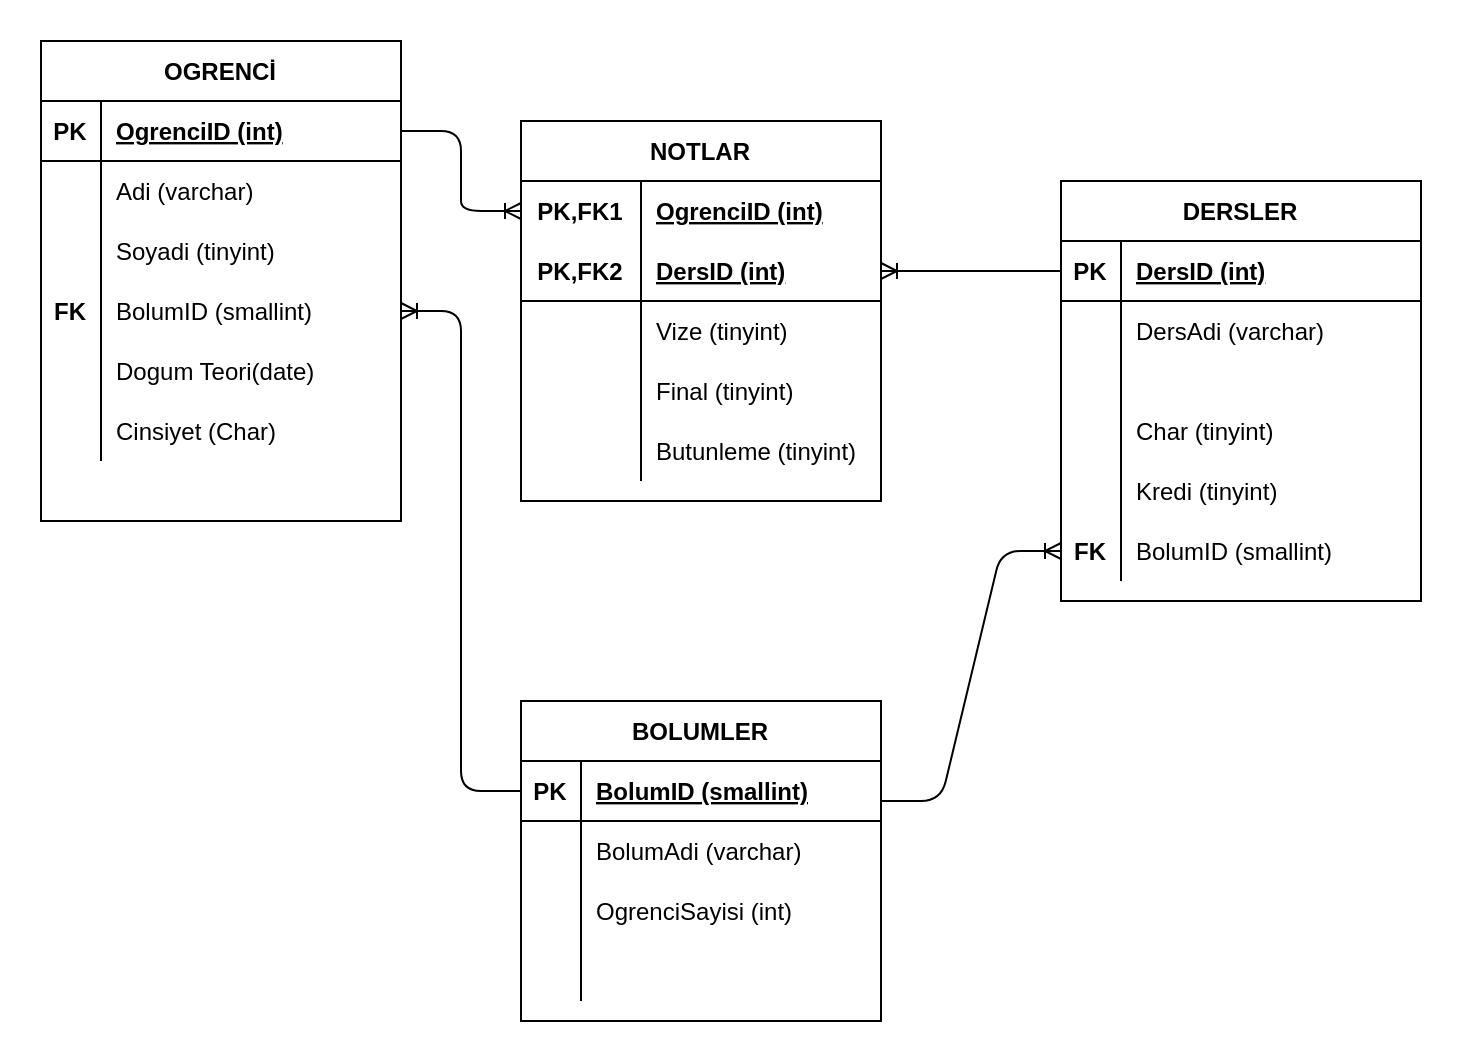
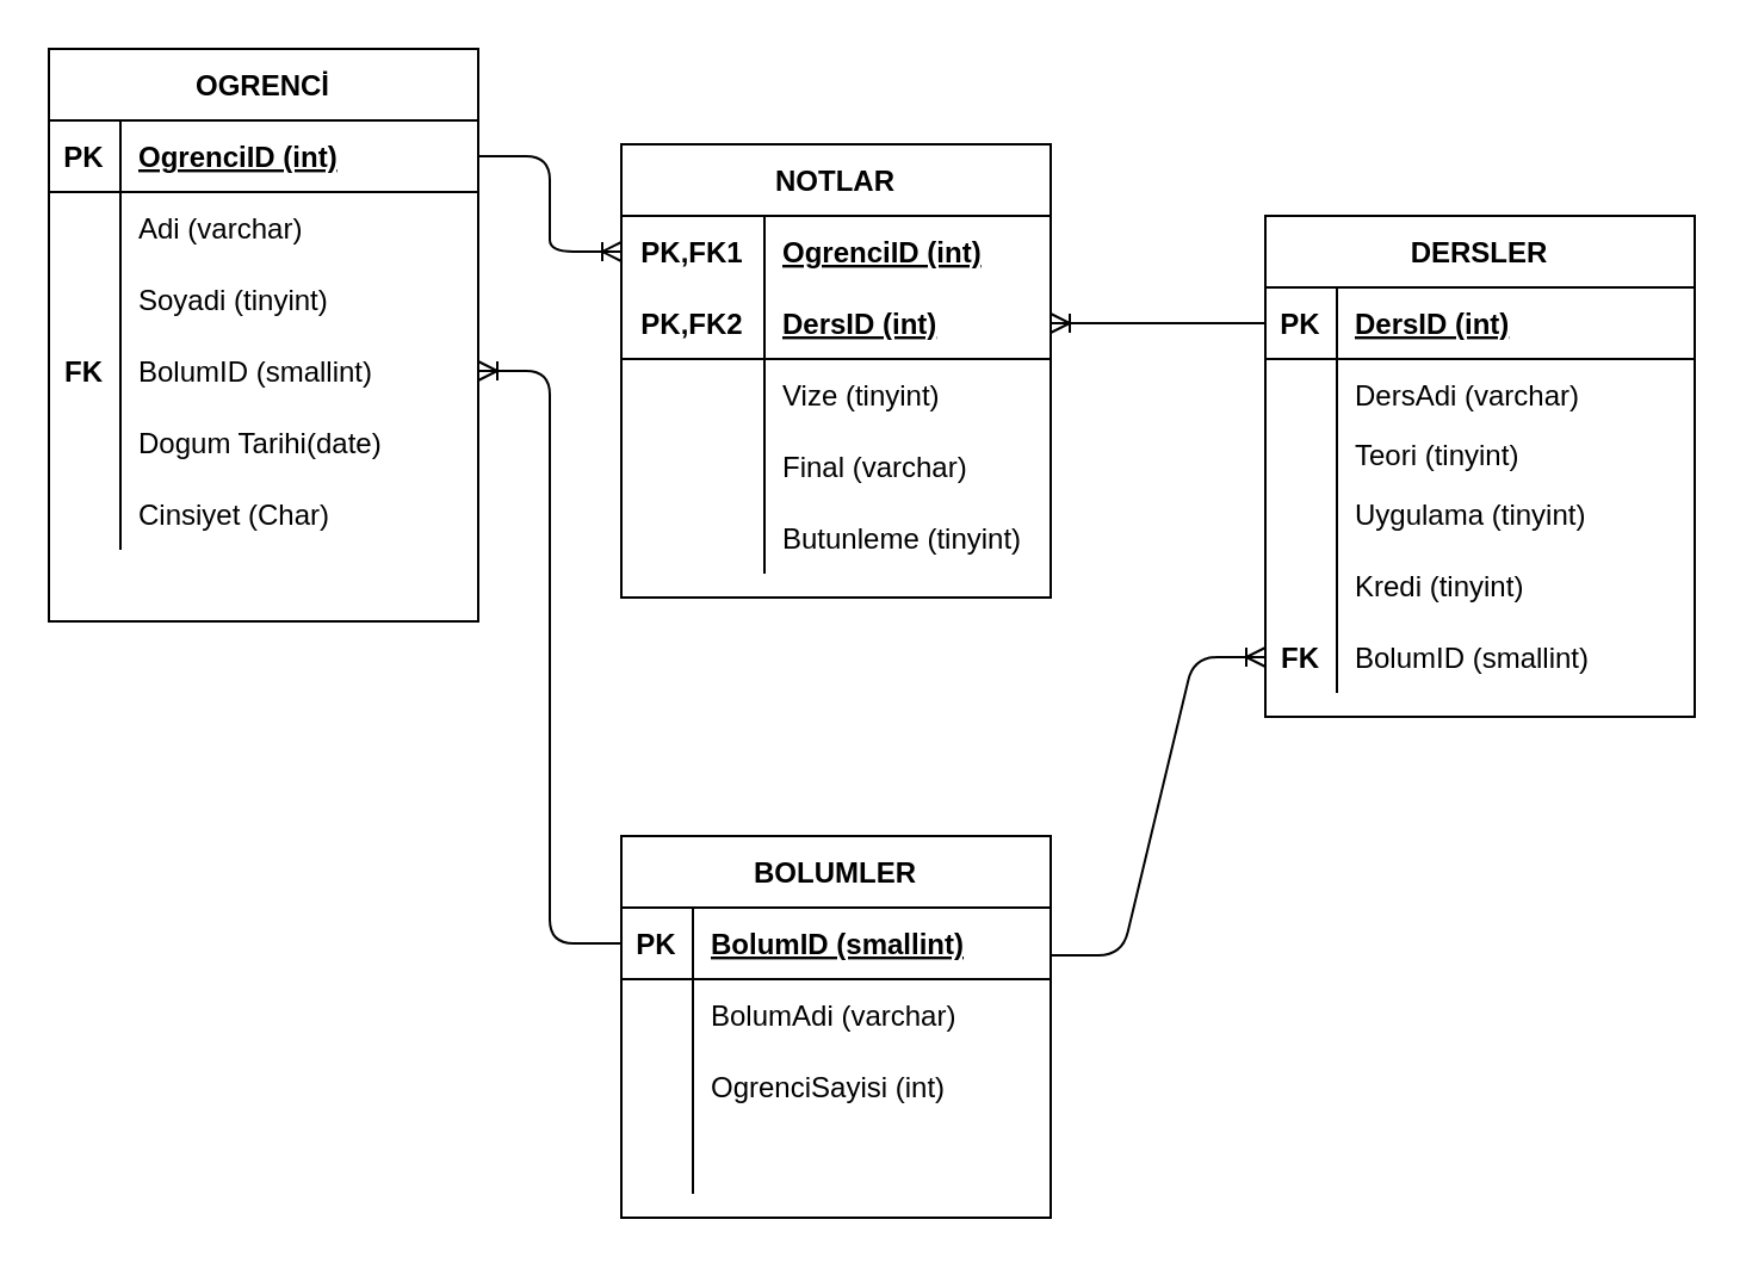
  <mxCell id="0" />
  <mxCell id="1" parent="0" />
  <mxCell id="2" value="OGRENCİ" style="shape=table;startSize=30;container=1;collapsible=1;childLayout=tableLayout;fixedRows=1;rowLines=0;fontStyle=1;align=center;resizeLast=1;" vertex="1" parent="1"><mxGeometry x="20" y="20" width="180" height="240" as="geometry" /></mxCell>
  <mxCell id="3" value="" style="shape=partialRectangle;collapsible=0;dropTarget=0;pointerEvents=0;fillColor=none;top=0;left=0;bottom=1;right=0;points=[[0,0.5],[1,0.5]];portConstraint=eastwest;" vertex="1" parent="2"><mxGeometry y="30" width="180" height="30" as="geometry" /></mxCell>
  <mxCell id="4" value="PK" style="shape=partialRectangle;connectable=0;fillColor=none;top=0;left=0;bottom=0;right=0;fontStyle=1;overflow=hidden;" vertex="1" parent="3"><mxGeometry width="30" height="30" as="geometry" /></mxCell>
  <mxCell id="5" value="OgrenciID (int)" style="shape=partialRectangle;connectable=0;fillColor=none;top=0;left=0;bottom=0;right=0;align=left;spacingLeft=6;fontStyle=5;overflow=hidden;" vertex="1" parent="3"><mxGeometry x="30" width="150" height="30" as="geometry" /></mxCell>
  <mxCell id="6" value="" style="shape=partialRectangle;collapsible=0;dropTarget=0;pointerEvents=0;fillColor=none;top=0;left=0;bottom=0;right=0;points=[[0,0.5],[1,0.5]];portConstraint=eastwest;" vertex="1" parent="2"><mxGeometry y="60" width="180" height="30" as="geometry" /></mxCell>
  <mxCell id="7" value="" style="shape=partialRectangle;connectable=0;fillColor=none;top=0;left=0;bottom=0;right=0;editable=1;overflow=hidden;" vertex="1" parent="6"><mxGeometry width="30" height="30" as="geometry" /></mxCell>
  <mxCell id="8" value="Adi (varchar)" style="shape=partialRectangle;connectable=0;fillColor=none;top=0;left=0;bottom=0;right=0;align=left;spacingLeft=6;overflow=hidden;" vertex="1" parent="6"><mxGeometry x="30" width="150" height="30" as="geometry" /></mxCell>
  <mxCell id="9" value="" style="shape=partialRectangle;collapsible=0;dropTarget=0;pointerEvents=0;fillColor=none;top=0;left=0;bottom=0;right=0;points=[[0,0.5],[1,0.5]];portConstraint=eastwest;" vertex="1" parent="2"><mxGeometry y="90" width="180" height="30" as="geometry" /></mxCell>
  <mxCell id="10" value="" style="shape=partialRectangle;connectable=0;fillColor=none;top=0;left=0;bottom=0;right=0;editable=1;overflow=hidden;" vertex="1" parent="9"><mxGeometry width="30" height="30" as="geometry" /></mxCell>
  <mxCell id="11" value="Soyadi (tinyint)" style="shape=partialRectangle;connectable=0;fillColor=none;top=0;left=0;bottom=0;right=0;align=left;spacingLeft=6;overflow=hidden;" vertex="1" parent="9"><mxGeometry x="30" width="150" height="30" as="geometry" /></mxCell>
  <mxCell id="12" value="" style="shape=partialRectangle;collapsible=0;dropTarget=0;pointerEvents=0;fillColor=none;top=0;left=0;bottom=0;right=0;points=[[0,0.5],[1,0.5]];portConstraint=eastwest;" vertex="1" parent="2"><mxGeometry y="120" width="180" height="30" as="geometry" /></mxCell>
  <mxCell id="13" value="FK" style="shape=partialRectangle;connectable=0;fillColor=none;top=0;left=0;bottom=0;right=0;editable=1;overflow=hidden;fontStyle=1" vertex="1" parent="12"><mxGeometry width="30" height="30" as="geometry" /></mxCell>
  <mxCell id="14" value="BolumID (smallint)" style="shape=partialRectangle;connectable=0;fillColor=none;top=0;left=0;bottom=0;right=0;align=left;spacingLeft=6;overflow=hidden;" vertex="1" parent="12"><mxGeometry x="30" width="150" height="30" as="geometry" /></mxCell>
  <mxCell id="15" value="" style="shape=partialRectangle;collapsible=0;dropTarget=0;pointerEvents=0;fillColor=none;top=0;left=0;bottom=0;right=0;points=[[0,0.5],[1,0.5]];portConstraint=eastwest;" vertex="1" parent="2"><mxGeometry y="150" width="180" height="30" as="geometry" /></mxCell>
  <mxCell id="16" value="" style="shape=partialRectangle;connectable=0;fillColor=none;top=0;left=0;bottom=0;right=0;editable=1;overflow=hidden;" vertex="1" parent="15"><mxGeometry width="30" height="30" as="geometry" /></mxCell>
- <mxCell id="17" value="Dogum Teori(date)" style="shape=partialRectangle;connectable=0;fillColor=none;top=0;left=0;bottom=0;right=0;align=left;spacingLeft=6;overflow=hidden;" vertex="1" parent="15"><mxGeometry x="30" width="150" height="30" as="geometry" /></mxCell>
+ <mxCell id="17" value="Dogum Tarihi(date)" style="shape=partialRectangle;connectable=0;fillColor=none;top=0;left=0;bottom=0;right=0;align=left;spacingLeft=6;overflow=hidden;" vertex="1" parent="15"><mxGeometry x="30" width="150" height="30" as="geometry" /></mxCell>
  <mxCell id="18" value="" style="shape=partialRectangle;collapsible=0;dropTarget=0;pointerEvents=0;fillColor=none;top=0;left=0;bottom=0;right=0;points=[[0,0.5],[1,0.5]];portConstraint=eastwest;" vertex="1" parent="2"><mxGeometry y="180" width="180" height="30" as="geometry" /></mxCell>
  <mxCell id="19" value="" style="shape=partialRectangle;connectable=0;fillColor=none;top=0;left=0;bottom=0;right=0;editable=1;overflow=hidden;" vertex="1" parent="18"><mxGeometry width="30" height="30" as="geometry" /></mxCell>
  <mxCell id="20" value="Cinsiyet (Char)" style="shape=partialRectangle;connectable=0;fillColor=none;top=0;left=0;bottom=0;right=0;align=left;spacingLeft=6;overflow=hidden;" vertex="1" parent="18"><mxGeometry x="30" width="150" height="30" as="geometry" /></mxCell>
  <mxCell id="21" value="NOTLAR" style="shape=table;startSize=30;container=1;collapsible=1;childLayout=tableLayout;fixedRows=1;rowLines=0;fontStyle=1;align=center;resizeLast=1;" vertex="1" parent="1"><mxGeometry x="260" y="60" width="180" height="190" as="geometry" /></mxCell>
  <mxCell id="22" value="" style="shape=partialRectangle;collapsible=0;dropTarget=0;pointerEvents=0;fillColor=none;top=0;left=0;bottom=0;right=0;points=[[0,0.5],[1,0.5]];portConstraint=eastwest;" vertex="1" parent="21"><mxGeometry y="30" width="180" height="30" as="geometry" /></mxCell>
  <mxCell id="23" value="PK,FK1" style="shape=partialRectangle;connectable=0;fillColor=none;top=0;left=0;bottom=0;right=0;fontStyle=1;overflow=hidden;" vertex="1" parent="22"><mxGeometry width="60" height="30" as="geometry" /></mxCell>
  <mxCell id="24" value="OgrenciID (int)" style="shape=partialRectangle;connectable=0;fillColor=none;top=0;left=0;bottom=0;right=0;align=left;spacingLeft=6;fontStyle=5;overflow=hidden;" vertex="1" parent="22"><mxGeometry x="60" width="120" height="30" as="geometry" /></mxCell>
  <mxCell id="25" value="" style="shape=partialRectangle;collapsible=0;dropTarget=0;pointerEvents=0;fillColor=none;top=0;left=0;bottom=1;right=0;points=[[0,0.5],[1,0.5]];portConstraint=eastwest;" vertex="1" parent="21"><mxGeometry y="60" width="180" height="30" as="geometry" /></mxCell>
  <mxCell id="26" value="PK,FK2" style="shape=partialRectangle;connectable=0;fillColor=none;top=0;left=0;bottom=0;right=0;fontStyle=1;overflow=hidden;" vertex="1" parent="25"><mxGeometry width="60" height="30" as="geometry" /></mxCell>
  <mxCell id="27" value="DersID (int)" style="shape=partialRectangle;connectable=0;fillColor=none;top=0;left=0;bottom=0;right=0;align=left;spacingLeft=6;fontStyle=5;overflow=hidden;" vertex="1" parent="25"><mxGeometry x="60" width="120" height="30" as="geometry" /></mxCell>
  <mxCell id="28" value="" style="shape=partialRectangle;collapsible=0;dropTarget=0;pointerEvents=0;fillColor=none;top=0;left=0;bottom=0;right=0;points=[[0,0.5],[1,0.5]];portConstraint=eastwest;" vertex="1" parent="21"><mxGeometry y="90" width="180" height="30" as="geometry" /></mxCell>
  <mxCell id="29" value="" style="shape=partialRectangle;connectable=0;fillColor=none;top=0;left=0;bottom=0;right=0;editable=1;overflow=hidden;" vertex="1" parent="28"><mxGeometry width="60" height="30" as="geometry" /></mxCell>
  <mxCell id="30" value="Vize (tinyint)" style="shape=partialRectangle;connectable=0;fillColor=none;top=0;left=0;bottom=0;right=0;align=left;spacingLeft=6;overflow=hidden;" vertex="1" parent="28"><mxGeometry x="60" width="120" height="30" as="geometry" /></mxCell>
  <mxCell id="31" value="" style="shape=partialRectangle;collapsible=0;dropTarget=0;pointerEvents=0;fillColor=none;top=0;left=0;bottom=0;right=0;points=[[0,0.5],[1,0.5]];portConstraint=eastwest;" vertex="1" parent="21"><mxGeometry y="120" width="180" height="30" as="geometry" /></mxCell>
  <mxCell id="32" value="" style="shape=partialRectangle;connectable=0;fillColor=none;top=0;left=0;bottom=0;right=0;editable=1;overflow=hidden;" vertex="1" parent="31"><mxGeometry width="60" height="30" as="geometry" /></mxCell>
- <mxCell id="33" value="Final (tinyint)" style="shape=partialRectangle;connectable=0;fillColor=none;top=0;left=0;bottom=0;right=0;align=left;spacingLeft=6;overflow=hidden;" vertex="1" parent="31"><mxGeometry x="60" width="120" height="30" as="geometry" /></mxCell>
+ <mxCell id="33" value="Final (varchar)" style="shape=partialRectangle;connectable=0;fillColor=none;top=0;left=0;bottom=0;right=0;align=left;spacingLeft=6;overflow=hidden;" vertex="1" parent="31"><mxGeometry x="60" width="120" height="30" as="geometry" /></mxCell>
  <mxCell id="34" value="" style="shape=partialRectangle;collapsible=0;dropTarget=0;pointerEvents=0;fillColor=none;top=0;left=0;bottom=0;right=0;points=[[0,0.5],[1,0.5]];portConstraint=eastwest;" vertex="1" parent="21"><mxGeometry y="150" width="180" height="30" as="geometry" /></mxCell>
  <mxCell id="35" value="" style="shape=partialRectangle;connectable=0;fillColor=none;top=0;left=0;bottom=0;right=0;editable=1;overflow=hidden;" vertex="1" parent="34"><mxGeometry width="60" height="30" as="geometry" /></mxCell>
  <mxCell id="36" value="Butunleme (tinyint)" style="shape=partialRectangle;connectable=0;fillColor=none;top=0;left=0;bottom=0;right=0;align=left;spacingLeft=6;overflow=hidden;" vertex="1" parent="34"><mxGeometry x="60" width="120" height="30" as="geometry" /></mxCell>
  <mxCell id="37" value="DERSLER" style="shape=table;startSize=30;container=1;collapsible=1;childLayout=tableLayout;fixedRows=1;rowLines=0;fontStyle=1;align=center;resizeLast=1;" vertex="1" parent="1"><mxGeometry x="530" y="90" width="180" height="210" as="geometry" /></mxCell>
  <mxCell id="38" value="" style="shape=partialRectangle;collapsible=0;dropTarget=0;pointerEvents=0;fillColor=none;top=0;left=0;bottom=1;right=0;points=[[0,0.5],[1,0.5]];portConstraint=eastwest;" vertex="1" parent="37"><mxGeometry y="30" width="180" height="30" as="geometry" /></mxCell>
  <mxCell id="39" value="PK" style="shape=partialRectangle;connectable=0;fillColor=none;top=0;left=0;bottom=0;right=0;fontStyle=1;overflow=hidden;" vertex="1" parent="38"><mxGeometry width="30" height="30" as="geometry" /></mxCell>
  <mxCell id="40" value="DersID (int)" style="shape=partialRectangle;connectable=0;fillColor=none;top=0;left=0;bottom=0;right=0;align=left;spacingLeft=6;fontStyle=5;overflow=hidden;" vertex="1" parent="38"><mxGeometry x="30" width="150" height="30" as="geometry" /></mxCell>
  <mxCell id="41" value="" style="shape=partialRectangle;collapsible=0;dropTarget=0;pointerEvents=0;fillColor=none;top=0;left=0;bottom=0;right=0;points=[[0,0.5],[1,0.5]];portConstraint=eastwest;" vertex="1" parent="37"><mxGeometry y="60" width="180" height="30" as="geometry" /></mxCell>
  <mxCell id="42" value="" style="shape=partialRectangle;connectable=0;fillColor=none;top=0;left=0;bottom=0;right=0;editable=1;overflow=hidden;" vertex="1" parent="41"><mxGeometry width="30" height="30" as="geometry" /></mxCell>
  <mxCell id="43" value="DersAdi (varchar)" style="shape=partialRectangle;connectable=0;fillColor=none;top=0;left=0;bottom=0;right=0;align=left;spacingLeft=6;overflow=hidden;" vertex="1" parent="41"><mxGeometry x="30" width="150" height="30" as="geometry" /></mxCell>
  <mxCell id="44" value="" style="shape=partialRectangle;collapsible=0;dropTarget=0;pointerEvents=0;fillColor=none;top=0;left=0;bottom=0;right=0;points=[[0,0.5],[1,0.5]];portConstraint=eastwest;" vertex="1" parent="37"><mxGeometry y="90" width="180" height="20" as="geometry" /></mxCell>
  <mxCell id="45" value="" style="shape=partialRectangle;connectable=0;fillColor=none;top=0;left=0;bottom=0;right=0;editable=1;overflow=hidden;" vertex="1" parent="44"><mxGeometry width="30" height="20" as="geometry" /></mxCell>
+ <mxCell id="46" value="Teori (tinyint)" style="shape=partialRectangle;connectable=0;fillColor=none;top=0;left=0;bottom=0;right=0;align=left;spacingLeft=6;overflow=hidden;" vertex="1" parent="44"><mxGeometry x="30" width="150" height="20" as="geometry" /></mxCell>
  <mxCell id="47" value="" style="shape=partialRectangle;collapsible=0;dropTarget=0;pointerEvents=0;fillColor=none;top=0;left=0;bottom=0;right=0;points=[[0,0.5],[1,0.5]];portConstraint=eastwest;" vertex="1" parent="37"><mxGeometry y="110" width="180" height="30" as="geometry" /></mxCell>
  <mxCell id="48" value="" style="shape=partialRectangle;connectable=0;fillColor=none;top=0;left=0;bottom=0;right=0;editable=1;overflow=hidden;" vertex="1" parent="47"><mxGeometry width="30" height="30" as="geometry" /></mxCell>
- <mxCell id="49" value="Char (tinyint)" style="shape=partialRectangle;connectable=0;fillColor=none;top=0;left=0;bottom=0;right=0;align=left;spacingLeft=6;overflow=hidden;" vertex="1" parent="47"><mxGeometry x="30" width="150" height="30" as="geometry" /></mxCell>
+ <mxCell id="49" value="Uygulama (tinyint)" style="shape=partialRectangle;connectable=0;fillColor=none;top=0;left=0;bottom=0;right=0;align=left;spacingLeft=6;overflow=hidden;" vertex="1" parent="47"><mxGeometry x="30" width="150" height="30" as="geometry" /></mxCell>
  <mxCell id="50" value="" style="shape=partialRectangle;collapsible=0;dropTarget=0;pointerEvents=0;fillColor=none;top=0;left=0;bottom=0;right=0;points=[[0,0.5],[1,0.5]];portConstraint=eastwest;" vertex="1" parent="37"><mxGeometry y="140" width="180" height="30" as="geometry" /></mxCell>
  <mxCell id="51" value="" style="shape=partialRectangle;connectable=0;fillColor=none;top=0;left=0;bottom=0;right=0;editable=1;overflow=hidden;" vertex="1" parent="50"><mxGeometry width="30" height="30" as="geometry" /></mxCell>
  <mxCell id="52" value="Kredi (tinyint)" style="shape=partialRectangle;connectable=0;fillColor=none;top=0;left=0;bottom=0;right=0;align=left;spacingLeft=6;overflow=hidden;" vertex="1" parent="50"><mxGeometry x="30" width="150" height="30" as="geometry" /></mxCell>
  <mxCell id="53" value="" style="shape=partialRectangle;collapsible=0;dropTarget=0;pointerEvents=0;fillColor=none;top=0;left=0;bottom=0;right=0;points=[[0,0.5],[1,0.5]];portConstraint=eastwest;" vertex="1" parent="37"><mxGeometry y="170" width="180" height="30" as="geometry" /></mxCell>
  <mxCell id="54" value="FK" style="shape=partialRectangle;connectable=0;fillColor=none;top=0;left=0;bottom=0;right=0;editable=1;overflow=hidden;fontStyle=1" vertex="1" parent="53"><mxGeometry width="30" height="30" as="geometry" /></mxCell>
  <mxCell id="55" value="BolumID (smallint)" style="shape=partialRectangle;connectable=0;fillColor=none;top=0;left=0;bottom=0;right=0;align=left;spacingLeft=6;overflow=hidden;" vertex="1" parent="53"><mxGeometry x="30" width="150" height="30" as="geometry" /></mxCell>
  <mxCell id="56" value="BOLUMLER" style="shape=table;startSize=30;container=1;collapsible=1;childLayout=tableLayout;fixedRows=1;rowLines=0;fontStyle=1;align=center;resizeLast=1;" vertex="1" parent="1"><mxGeometry x="260" y="350" width="180" height="160" as="geometry" /></mxCell>
  <mxCell id="57" value="" style="shape=partialRectangle;collapsible=0;dropTarget=0;pointerEvents=0;fillColor=none;top=0;left=0;bottom=1;right=0;points=[[0,0.5],[1,0.5]];portConstraint=eastwest;" vertex="1" parent="56"><mxGeometry y="30" width="180" height="30" as="geometry" /></mxCell>
  <mxCell id="58" value="PK" style="shape=partialRectangle;connectable=0;fillColor=none;top=0;left=0;bottom=0;right=0;fontStyle=1;overflow=hidden;" vertex="1" parent="57"><mxGeometry width="30" height="30" as="geometry" /></mxCell>
  <mxCell id="59" value="BolumID (smallint)" style="shape=partialRectangle;connectable=0;fillColor=none;top=0;left=0;bottom=0;right=0;align=left;spacingLeft=6;fontStyle=5;overflow=hidden;" vertex="1" parent="57"><mxGeometry x="30" width="150" height="30" as="geometry" /></mxCell>
  <mxCell id="60" value="" style="shape=partialRectangle;collapsible=0;dropTarget=0;pointerEvents=0;fillColor=none;top=0;left=0;bottom=0;right=0;points=[[0,0.5],[1,0.5]];portConstraint=eastwest;" vertex="1" parent="56"><mxGeometry y="60" width="180" height="30" as="geometry" /></mxCell>
  <mxCell id="61" value="" style="shape=partialRectangle;connectable=0;fillColor=none;top=0;left=0;bottom=0;right=0;editable=1;overflow=hidden;" vertex="1" parent="60"><mxGeometry width="30" height="30" as="geometry" /></mxCell>
  <mxCell id="62" value="BolumAdi (varchar)" style="shape=partialRectangle;connectable=0;fillColor=none;top=0;left=0;bottom=0;right=0;align=left;spacingLeft=6;overflow=hidden;" vertex="1" parent="60"><mxGeometry x="30" width="150" height="30" as="geometry" /></mxCell>
  <mxCell id="63" value="" style="shape=partialRectangle;collapsible=0;dropTarget=0;pointerEvents=0;fillColor=none;top=0;left=0;bottom=0;right=0;points=[[0,0.5],[1,0.5]];portConstraint=eastwest;" vertex="1" parent="56"><mxGeometry y="90" width="180" height="30" as="geometry" /></mxCell>
  <mxCell id="64" value="" style="shape=partialRectangle;connectable=0;fillColor=none;top=0;left=0;bottom=0;right=0;editable=1;overflow=hidden;" vertex="1" parent="63"><mxGeometry width="30" height="30" as="geometry" /></mxCell>
  <mxCell id="65" value="OgrenciSayisi (int)" style="shape=partialRectangle;connectable=0;fillColor=none;top=0;left=0;bottom=0;right=0;align=left;spacingLeft=6;overflow=hidden;" vertex="1" parent="63"><mxGeometry x="30" width="150" height="30" as="geometry" /></mxCell>
  <mxCell id="66" value="" style="shape=partialRectangle;collapsible=0;dropTarget=0;pointerEvents=0;fillColor=none;top=0;left=0;bottom=0;right=0;points=[[0,0.5],[1,0.5]];portConstraint=eastwest;" vertex="1" parent="56"><mxGeometry y="120" width="180" height="30" as="geometry" /></mxCell>
  <mxCell id="67" value="" style="shape=partialRectangle;connectable=0;fillColor=none;top=0;left=0;bottom=0;right=0;editable=1;overflow=hidden;" vertex="1" parent="66"><mxGeometry width="30" height="30" as="geometry" /></mxCell>
  <mxCell id="68" value="" style="shape=partialRectangle;connectable=0;fillColor=none;top=0;left=0;bottom=0;right=0;align=left;spacingLeft=6;overflow=hidden;" vertex="1" parent="66"><mxGeometry x="30" width="150" height="30" as="geometry" /></mxCell>
  <mxCell id="69" value="" style="edgeStyle=entityRelationEdgeStyle;fontSize=12;html=1;endArrow=ERoneToMany;exitX=1;exitY=0.5;exitDx=0;exitDy=0;" edge="1" parent="1" source="3" target="22"><mxGeometry width="100" height="100" relative="1" as="geometry"><mxPoint x="180" y="170" as="sourcePoint" /><mxPoint x="280" y="70" as="targetPoint" /></mxGeometry></mxCell>
  <mxCell id="70" value="" style="edgeStyle=entityRelationEdgeStyle;fontSize=12;html=1;endArrow=ERoneToMany;exitX=0;exitY=0.5;exitDx=0;exitDy=0;entryX=1;entryY=0.5;entryDx=0;entryDy=0;" edge="1" parent="1" source="57" target="12"><mxGeometry width="100" height="100" relative="1" as="geometry"><mxPoint x="360" y="320" as="sourcePoint" /><mxPoint x="460" y="220" as="targetPoint" /></mxGeometry></mxCell>
  <mxCell id="71" value="" style="edgeStyle=entityRelationEdgeStyle;fontSize=12;html=1;endArrow=ERoneToMany;entryX=1;entryY=0.5;entryDx=0;entryDy=0;exitX=0;exitY=0.5;exitDx=0;exitDy=0;" edge="1" parent="1" source="38" target="25"><mxGeometry width="100" height="100" relative="1" as="geometry"><mxPoint x="360" y="320" as="sourcePoint" /><mxPoint x="460" y="220" as="targetPoint" /></mxGeometry></mxCell>
  <mxCell id="72" value="" style="edgeStyle=entityRelationEdgeStyle;fontSize=12;html=1;endArrow=ERoneToMany;entryX=0;entryY=0.5;entryDx=0;entryDy=0;" edge="1" parent="1" target="53"><mxGeometry width="100" height="100" relative="1" as="geometry"><mxPoint x="440" y="400" as="sourcePoint" /><mxPoint x="540" y="300" as="targetPoint" /></mxGeometry></mxCell>
